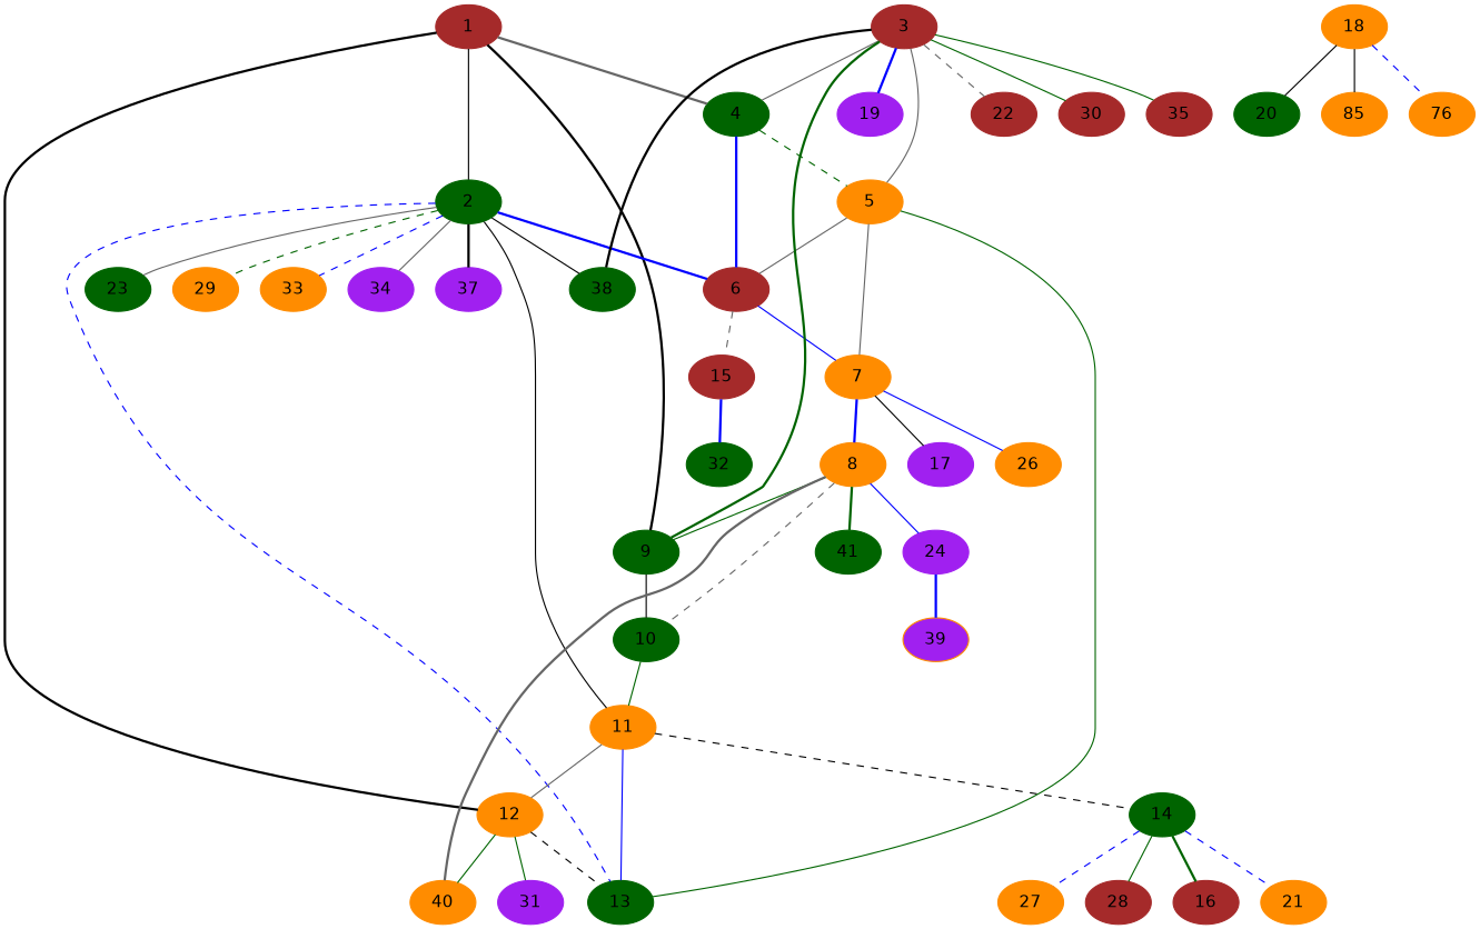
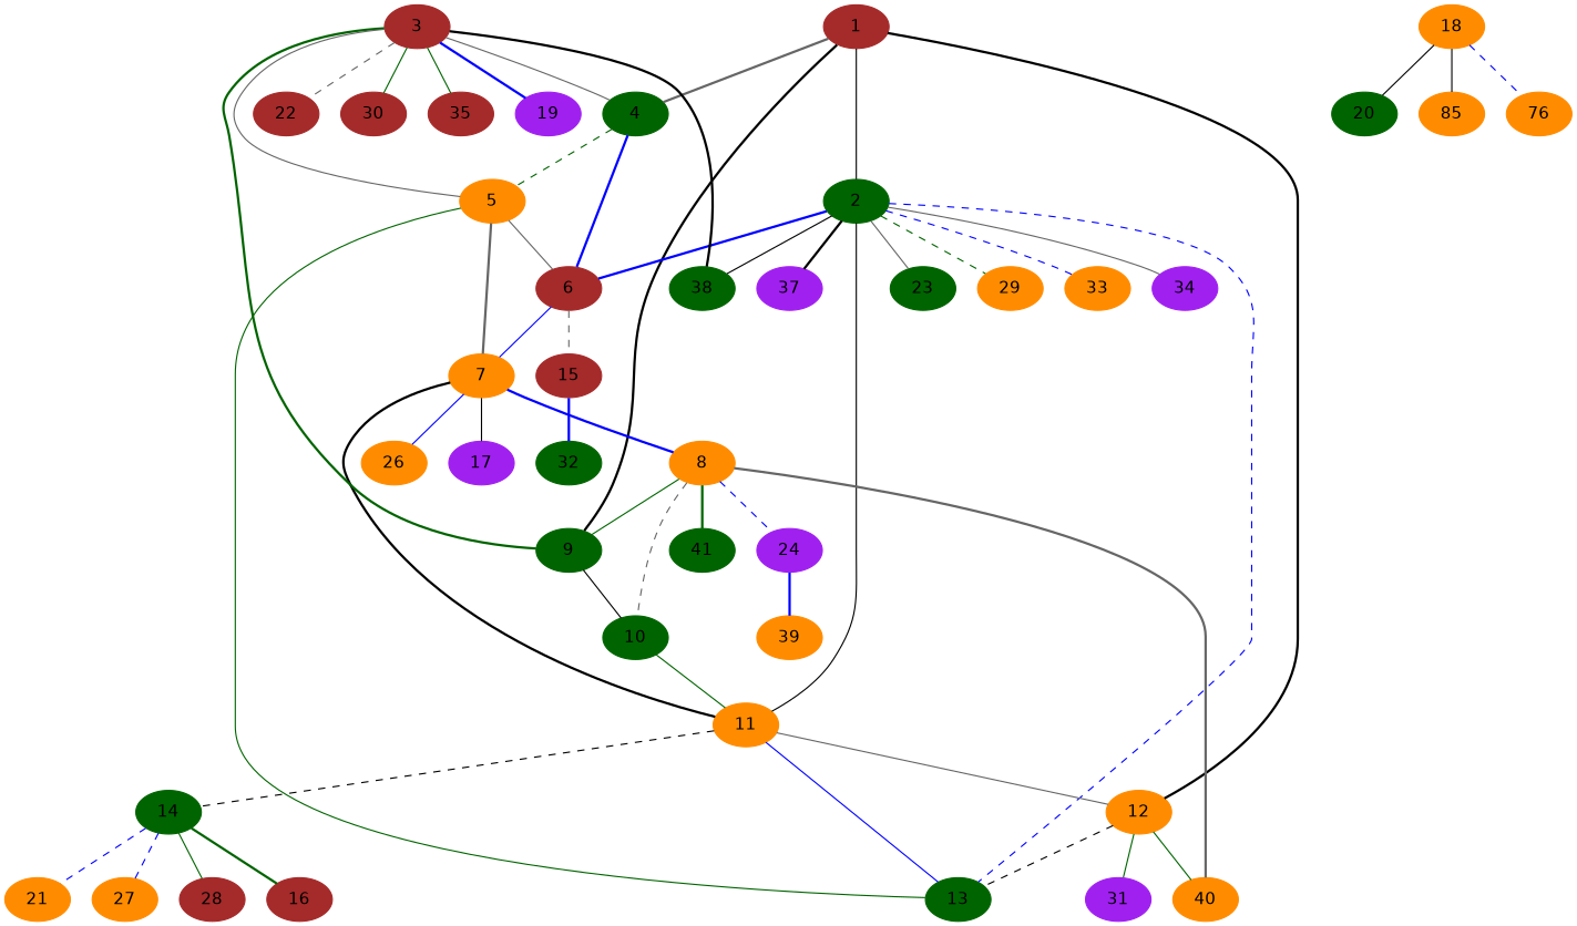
  graph {
    fontname="DejaVu Sans"
    node [color=darkorange fontname="DejaVu Sans" style=filled]
    edge [color=blue fontname="DejaVu Sans" style=solid weight=1.0]
    1 [color=brown]
    2 [color=darkgreen]
    4 [color=darkgreen]
    9 [color=darkgreen]
    12
    6 [color=brown]
    11
    13 [color=darkgreen]
    23 [color=darkgreen]
    29
    33
    34 [color=purple]
    37 [color=purple]
    38 [color=darkgreen]
    5
    10 [color=darkgreen]
    40
    31 [color=purple]
    7
    15 [color=brown]
    14 [color=darkgreen]
    3 [color=brown]
    19 [color=purple]
    22 [color=brown]
    30 [color=brown]
    35 [color=brown]
    8
    17 [color=purple]
    26
    32 [color=darkgreen]
    24 [color=purple]
    41 [color=darkgreen]
    20 [color=darkgreen]
    18
    n35 [label=85]
    n36 [label=76]
-   39 [fillcolor=purple]
+   39
    16 [color=brown]
    21
    27
    28 [color=brown]
    1 -- 2 [color=black weight=2.0]
    1 -- 4 [color=gray40 style=bold]
    1 -- 9 [color=black style=bold]
    1 -- 12 [color=black style=bold]
    2 -- 6 [style=bold weight=2.0]
    2 -- 11 [color=black]
    2 -- 13 [style=dashed]
    2 -- 23 [color=gray40]
    2 -- 29 [color=darkgreen style=dashed]
    2 -- 33 [style=dashed]
    2 -- 34 [color=gray40]
    2 -- 37 [color=black style=bold]
    2 -- 38 [color=black]
    4 -- 6 [style=bold]
    4 -- 5 [color=darkgreen style=dashed weight=2.0]
    9 -- 10 [color=black]
    12 -- 13 [color=black style=dashed]
    12 -- 40 [color=darkgreen]
    12 -- 31 [color=darkgreen]
    6 -- 7 [weight=2.0]
    6 -- 15 [color=gray40 style=dashed]
    11 -- 12 [color=gray40]
    11 -- 13
    11 -- 14 [color=black style=dashed]
    5 -- 6 [color=gray40]
    5 -- 13 [color=darkgreen]
-   5 -- 7 [color=gray40]
+   5 -- 7 [color=gray40 style=bold]
    10 -- 11 [color=darkgreen]
+   7 -- 11 [color=black style=bold]
    7 -- 8 [style=bold]
    7 -- 17 [color=black]
    7 -- 26
    15 -- 32 [style=bold]
    14 -- 16 [color=darkgreen style=bold]
    14 -- 21 [style=dashed]
    14 -- 27 [style=dashed]
    14 -- 28 [color=darkgreen]
    3 -- 4 [color=gray40]
    3 -- 9 [color=darkgreen style=bold]
    3 -- 38 [color=black style=bold]
    3 -- 5 [color=gray40]
    3 -- 19 [style=bold]
    3 -- 22 [color=gray40 style=dashed]
    3 -- 30 [color=darkgreen]
    3 -- 35 [color=darkgreen]
    8 -- 9 [color=darkgreen]
    8 -- 10 [color=gray40 style=dashed]
    8 -- 40 [color=gray40 style=bold]
-   8 -- 24
+   8 -- 24 [style=dashed]
    8 -- 41 [color=darkgreen style=bold]
    24 -- 39 [style=bold]
    18 -- 20 [color=black]
    18 -- n35 [color=black]
    18 -- n36 [style=dashed]
  }
